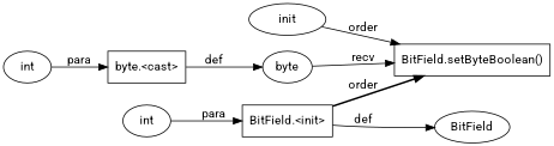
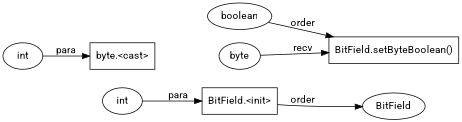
  digraph {
    fontname=Roboto
    rankdir=LR
    node [fontname=Roboto shape=ellipse]
    edge [fontname=Roboto style=solid]
    n1 [label="BitField.setByteBoolean()" shape=box]
    n2 [label=byte]
    n3 [label="byte.<cast>" shape=box]
    n4 [label=int]
    n5 [label=BitField]
    n6 [label="BitField.<init>" shape=box]
    n7 [label=int]
-   n8 [label=init]
+   n8 [label=boolean]
    n2 -> n1 [label=recv]
-   n3 -> n2 [label=def]
    n4 -> n3 [label=para]
-   n6 -> n1 [label=order style=bold]
-   n6 -> n5 [label=def]
+   n6 -> n5 [label=order]
    n7 -> n6 [label=para]
    n8 -> n1 [label=order]
  }
